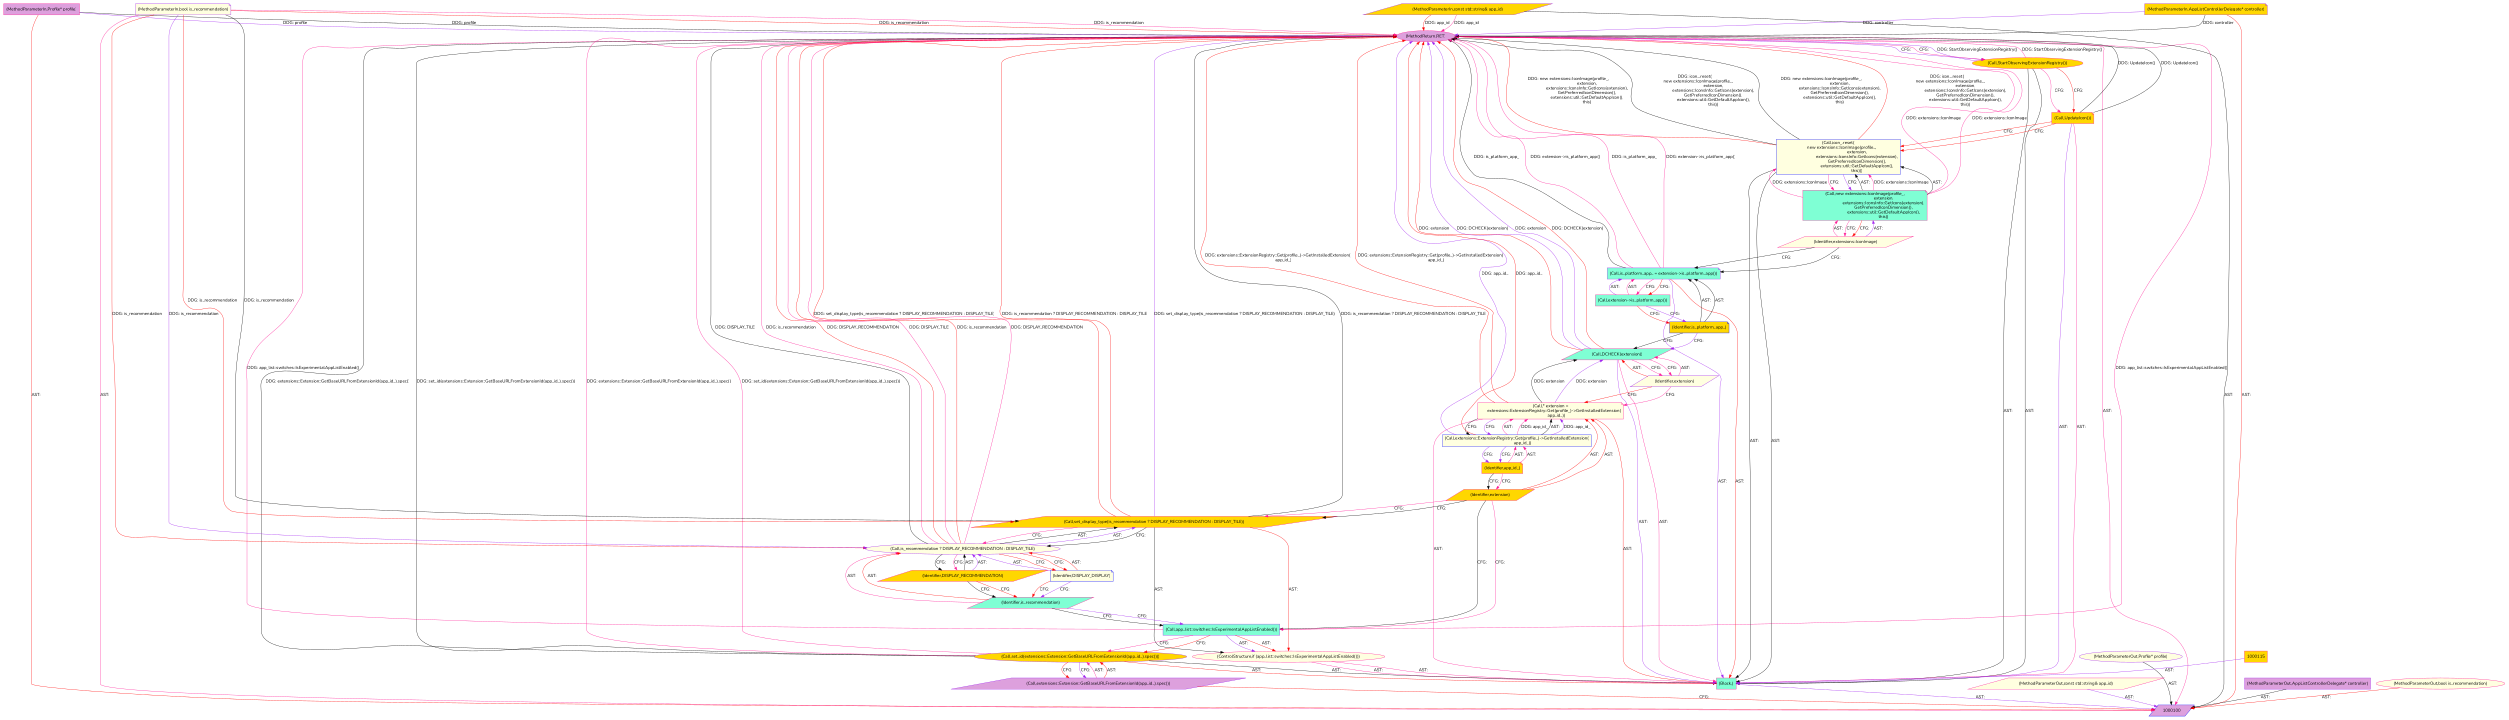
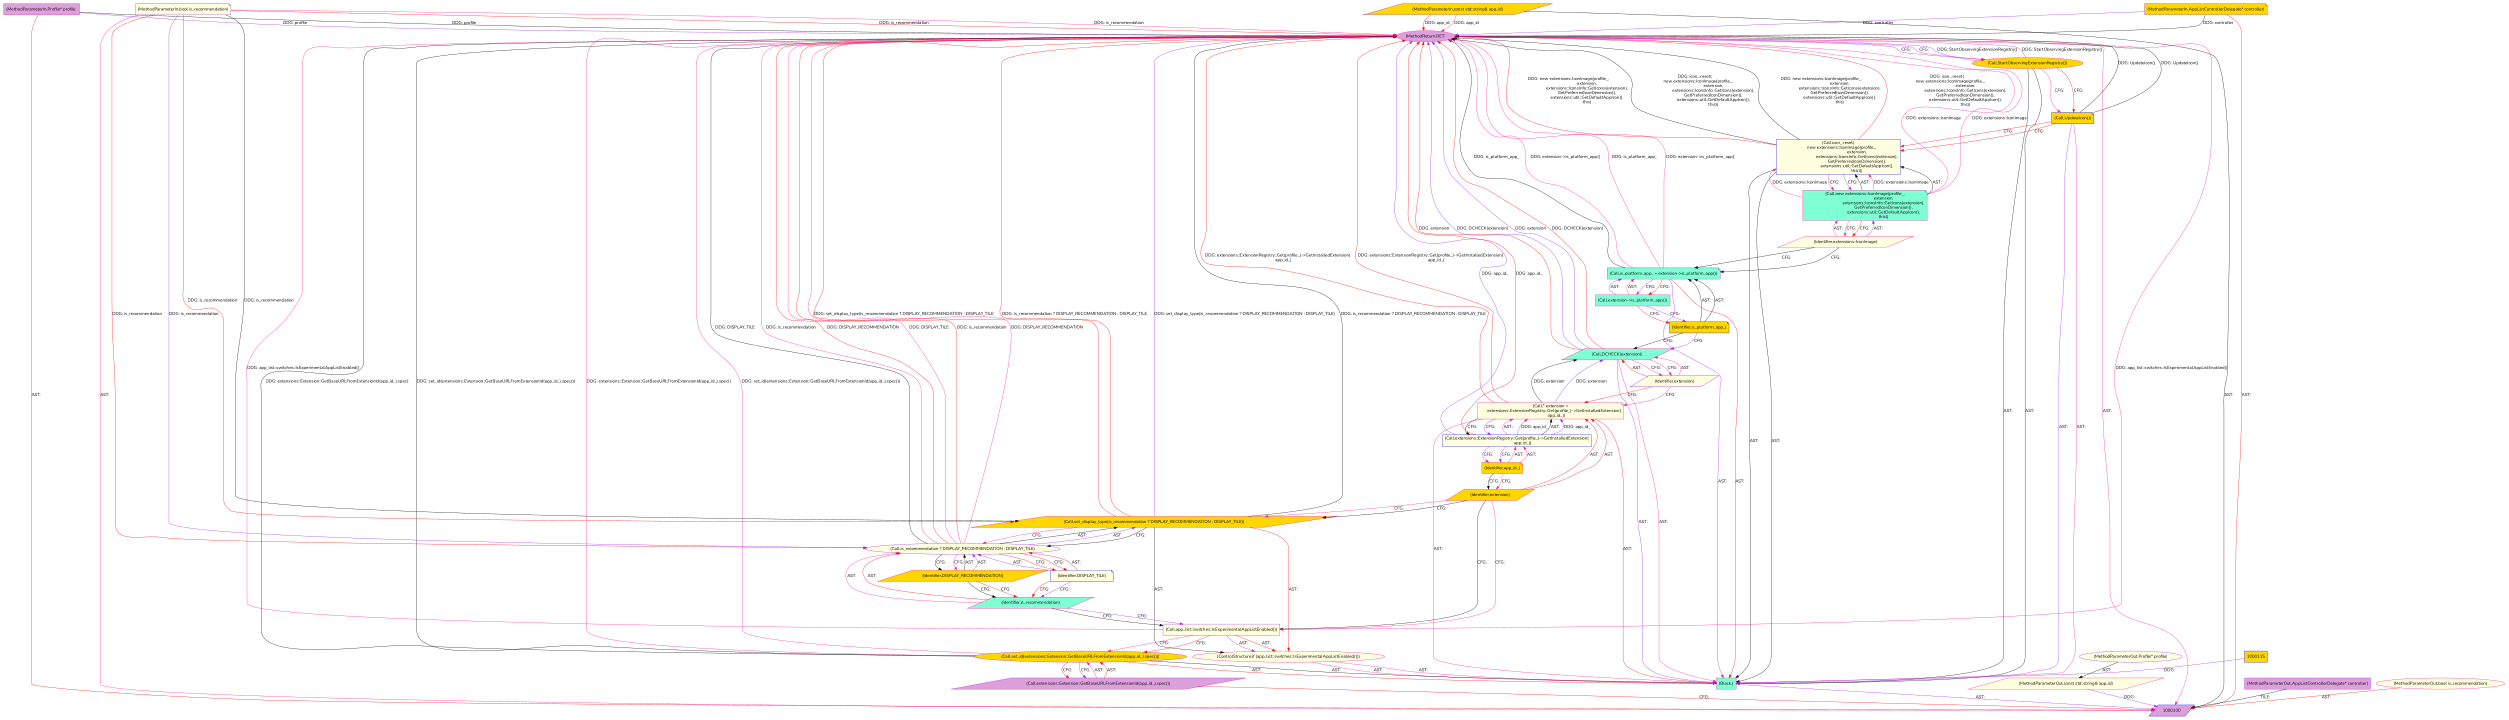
  digraph {
    fontname=Nunito
    node [color=deeppink fillcolor=lightyellow fontname=Nunito shape=parallelogram style=filled]
    edge [color=deeppink fontname=Nunito]
    n1 [fillcolor=plum label="(MethodReturn,RET)" shape=ellipse]
    n2 [fillcolor=gold label="(Call,StartObservingExtensionRegistry())" shape=ellipse]
    1000100 [color=blue fillcolor=plum]
    n4 [fillcolor=aquamarine label="(Block,)" shape=box]
-   n5 [fillcolor=gold label="(Call,UpdateIcon())" shape=note]
+   n5 [color=blue fillcolor=gold label="(Call,UpdateIcon())" shape=note]
    n6 [fillcolor=plum label="(MethodParameterIn,Profile* profile)" shape=box]
    n7 [color=purple label="(MethodParameterOut,Profile* profile)" shape=ellipse]
    n8 [label="(ControlStructure,if (app_list::switches::IsExperimentalAppListEnabled()))" shape=ellipse]
-   n9 [color=purple fillcolor=aquamarine label="(Call,app_list::switches::IsExperimentalAppListEnabled())" shape=box]
+   n9 [color=purple label="(Call,app_list::switches::IsExperimentalAppListEnabled())" shape=box]
    n10 [color=purple fillcolor=gold label="(Call,set_id(extensions::Extension::GetBaseURLFromExtensionId(app_id_).spec()))" shape=ellipse]
    n11 [color=purple fillcolor=plum label="(Call,extensions::Extension::GetBaseURLFromExtensionId(app_id_).spec())"]
    n12 [color=purple label="(Call,is_recommendation ? DISPLAY_RECOMMENDATION : DISPLAY_TILE)" shape=ellipse]
    n13 [fillcolor=gold label="(Identifier,DISPLAY_RECOMMENDATION)"]
    n14 [fillcolor=gold label="(Call,set_display_type(is_recommendation ? DISPLAY_RECOMMENDATION : DISPLAY_TILE))"]
-   n15 [color=blue label="(Identifier,DISPLAY_DISPLAY)" shape=note]
+   n15 [color=blue label="(Identifier,DISPLAY_TILE)" shape=note]
    n16 [fillcolor=aquamarine label="(Identifier,is_recommendation)"]
    n17 [label="(Call,* extension =\n      extensions::ExtensionRegistry::Get(profile_)->GetInstalledExtension(\n          app_id_))" shape=note]
    n18 [color=blue label="(Call,extensions::ExtensionRegistry::Get(profile_)->GetInstalledExtension(\n          app_id_))" shape=box]
    n19 [fillcolor=aquamarine label="(Call,DCHECK(extension))"]
    n20 [fillcolor=gold label="(Identifier,app_id_)" shape=note]
    n21 [color=purple label="(Identifier,extension)"]
    n22 [fillcolor=gold label="(Identifier,extension)"]
    n23 [fillcolor=aquamarine label="(Call,extension->is_platform_app())" shape=box]
    n24 [color=purple fillcolor=aquamarine label="(Call,is_platform_app_ = extension->is_platform_app())" shape=note]
    n25 [color=blue fillcolor=gold label="(Identifier,is_platform_app_)" shape=note]
    n26 [color=purple fillcolor=gold label="(MethodParameterIn,const std::string& app_id)"]
    n27 [label="(MethodParameterOut,const std::string& app_id)"]
    n28 [color=blue label="(Call,icon_.reset(\n      new extensions::IconImage(profile_,\n                                extension,\n                                extensions::IconsInfo::GetIcons(extension),\n                                GetPreferredIconDimension(),\n                                extensions::util::GetDefaultAppIcon(),\n                                this)))" shape=box]
    n29 [fillcolor=aquamarine label="(Call,new extensions::IconImage(profile_,\n                                extension,\n                                extensions::IconsInfo::GetIcons(extension),\n                                GetPreferredIconDimension(),\n                                extensions::util::GetDefaultAppIcon(),\n                                this))" shape=note]
    n30 [label="(Identifier,extensions::IconImage)"]
    n31 [color=purple fillcolor=gold label="(MethodParameterIn,AppListControllerDelegate* controller)" shape=note]
    n32 [color=purple fillcolor=plum label="(MethodParameterOut,AppListControllerDelegate* controller)" shape=box]
    n33 [color=purple label="(MethodParameterIn,bool is_recommendation)" shape=note]
    n34 [label="(MethodParameterOut,bool is_recommendation)" shape=ellipse]
-   1000115 [fillcolor=gold shape=box]
+   1000115 [color=blue fillcolor=gold shape=box]
    n1 -> n2 [color=purple label="CFG: "]
    n1 -> n2 [label="CFG: "]
    n1 -> 1000100 [label="AST: "]
    n2 -> n1 [color=purple label="DDG: StartObservingExtensionRegistry()"]
    n2 -> n1 [label="DDG: StartObservingExtensionRegistry()"]
    n2 -> n4 [color=black label="AST: "]
    n2 -> n4 [color=black label="AST: "]
    n2 -> n5 [label="CFG: "]
    n2 -> n5 [color=red label="CFG: "]
    n4 -> 1000100 [color=purple label="AST: "]
    n5 -> n1 [color=black label="DDG: UpdateIcon()"]
    n5 -> n1 [color=black label="DDG: UpdateIcon()"]
    n5 -> n4 [label="AST: "]
    n5 -> n4 [color=purple label="AST: "]
    n5 -> n28 [color=red label="CFG: "]
    n5 -> n28 [color=red label="CFG: "]
    n6 -> n1 [color=black label="DDG: profile"]
    n6 -> n1 [color=purple label="DDG: profile"]
    n6 -> 1000100 [color=red label="AST: "]
-   n7 -> 1000100 [color=black label="AST: "]
+   n7 -> n27 [color=black label="AST: "]
    n8 -> n4 [label="AST: "]
    n8 -> n4 [label="AST: "]
    n9 -> n1 [label="DDG: app_list::switches::IsExperimentalAppListEnabled()"]
    n9 -> n1 [label="DDG: app_list::switches::IsExperimentalAppListEnabled()"]
    n9 -> n8 [color=purple label="AST: "]
    n9 -> n8 [color=red label="AST: "]
    n9 -> n10 [color=red label="CFG: "]
    n9 -> n10 [label="CFG: "]
    n10 -> n1 [color=black label="DDG: extensions::Extension::GetBaseURLFromExtensionId(app_id_).spec()"]
    n10 -> n1 [color=black label="DDG: set_id(extensions::Extension::GetBaseURLFromExtensionId(app_id_).spec())"]
    n10 -> n1 [label="DDG: extensions::Extension::GetBaseURLFromExtensionId(app_id_).spec()"]
    n10 -> n1 [label="DDG: set_id(extensions::Extension::GetBaseURLFromExtensionId(app_id_).spec())"]
    n10 -> n4 [color=red label="AST: "]
    n10 -> n4 [color=black label="AST: "]
    n10 -> n11 [color=red label="CFG: "]
    n10 -> n11 [color=purple label="CFG: "]
    n11 -> 1000100 [color=red label="CFG: "]
    n11 -> n10 [label="AST: "]
    n11 -> n10 [color=red label="AST: "]
    n12 -> n1 [color=black label="DDG: DISPLAY_TILE"]
    n12 -> n1 [label="DDG: is_recommendation"]
    n12 -> n1 [color=red label="DDG: DISPLAY_RECOMMENDATION"]
    n12 -> n1 [label="DDG: DISPLAY_TILE"]
    n12 -> n1 [color=red label="DDG: is_recommendation"]
    n12 -> n1 [label="DDG: DISPLAY_RECOMMENDATION"]
    n12 -> n13 [color=black label="CFG: "]
    n12 -> n13 [label="CFG: "]
    n12 -> n14 [color=black label="AST: "]
    n12 -> n14 [color=purple label="AST: "]
    n12 -> n15 [color=red label="CFG: "]
    n12 -> n15 [color=red label="CFG: "]
    n13 -> n12 [color=black label="AST: "]
    n13 -> n12 [color=purple label="AST: "]
    n13 -> n16 [color=red label="CFG: "]
    n13 -> n16 [color=black label="CFG: "]
    n14 -> n1 [color=red label="DDG: set_display_type(is_recommendation ? DISPLAY_RECOMMENDATION : DISPLAY_TILE)"]
    n14 -> n1 [color=red label="DDG: is_recommendation ? DISPLAY_RECOMMENDATION : DISPLAY_TILE"]
    n14 -> n1 [color=purple label="DDG: set_display_type(is_recommendation ? DISPLAY_RECOMMENDATION : DISPLAY_TILE)"]
    n14 -> n1 [color=black label="DDG: is_recommendation ? DISPLAY_RECOMMENDATION : DISPLAY_TILE"]
    n14 -> n8 [color=red label="AST: "]
    n14 -> n8 [color=black label="AST: "]
    n14 -> n12 [label="CFG: "]
    n14 -> n12 [color=black label="CFG: "]
    n15 -> n12 [color=red label="AST: "]
    n15 -> n12 [color=purple label="AST: "]
    n15 -> n16 [color=purple label="CFG: "]
    n15 -> n16 [color=red label="CFG: "]
    n16 -> n9 [color=purple label="CFG: "]
    n16 -> n9 [color=black label="CFG: "]
    n16 -> n12 [label="AST: "]
    n16 -> n12 [color=red label="AST: "]
    n17 -> n1 [color=red label="DDG: extensions::ExtensionRegistry::Get(profile_)->GetInstalledExtension(\n          app_id_)"]
    n17 -> n1 [color=red label="DDG: extensions::ExtensionRegistry::Get(profile_)->GetInstalledExtension(\n          app_id_)"]
    n17 -> n4 [color=red label="AST: "]
    n17 -> n4 [label="AST: "]
    n17 -> n18 [color=black label="CFG: "]
    n17 -> n18 [color=purple label="CFG: "]
    n17 -> n19 [color=black label="DDG: extension"]
    n17 -> n19 [color=purple label="DDG: extension"]
    n18 -> n1 [color=purple label="DDG: app_id_"]
    n18 -> n1 [color=red label="DDG: app_id_"]
    n18 -> n17 [label="AST: "]
    n18 -> n17 [label="DDG: app_id_"]
    n18 -> n17 [color=black label="AST: "]
    n18 -> n17 [color=purple label="DDG: app_id_"]
    n18 -> n20 [color=purple label="CFG: "]
    n18 -> n20 [color=purple label="CFG: "]
    n19 -> n1 [color=red label="DDG: extension"]
    n19 -> n1 [color=purple label="DDG: DCHECK(extension)"]
    n19 -> n1 [color=purple label="DDG: extension"]
    n19 -> n1 [color=red label="DDG: DCHECK(extension)"]
    n19 -> n4 [color=purple label="AST: "]
    n19 -> n4 [label="AST: "]
    n19 -> n21 [label="CFG: "]
    n19 -> n21 [label="CFG: "]
    n20 -> n18 [label="AST: "]
    n20 -> n18 [label="AST: "]
    n20 -> n22 [color=black label="CFG: "]
    n20 -> n22 [label="CFG: "]
    n21 -> n17 [label="CFG: "]
    n21 -> n17 [color=red label="CFG: "]
    n21 -> n19 [label="AST: "]
    n21 -> n19 [color=red label="AST: "]
    n22 -> n9 [color=black label="CFG: "]
    n22 -> n9 [label="CFG: "]
    n22 -> n14 [label="CFG: "]
    n22 -> n14 [color=black label="CFG: "]
    n22 -> n17 [color=red label="AST: "]
    n22 -> n17 [color=red label="AST: "]
    n23 -> n24 [color=purple label="AST: "]
    n23 -> n24 [label="AST: "]
    n23 -> n25 [color=purple label="CFG: "]
    n23 -> n25 [color=red label="CFG: "]
    n24 -> n1 [color=black label="DDG: is_platform_app_"]
    n24 -> n1 [label="DDG: extension->is_platform_app()"]
    n24 -> n1 [label="DDG: is_platform_app_"]
    n24 -> n1 [label="DDG: extension->is_platform_app()"]
    n24 -> n4 [color=purple label="AST: "]
    n24 -> n4 [color=red label="AST: "]
    n24 -> n23 [label="CFG: "]
    n24 -> n23 [color=red label="CFG: "]
    n25 -> n19 [color=purple label="CFG: "]
    n25 -> n19 [color=black label="CFG: "]
    n25 -> n24 [color=black label="AST: "]
    n25 -> n24 [color=black label="AST: "]
    n26 -> n1 [label="DDG: app_id"]
    n26 -> n1 [color=red label="DDG: app_id"]
    n26 -> 1000100 [color=black label="AST: "]
-   n27 -> 1000100 [color=purple label="AST: "]
+   n27 -> 1000100 [color=purple label="DDG: "]
    n28 -> n1 [color=red label="DDG: new extensions::IconImage(profile_,\n                                extension,\n                                extensions::IconsInfo::GetIcons(extension),\n                                GetPreferredIconDimension(),\n                                extensions::util::GetDefaultAppIcon(),\n                                this)"]
    n28 -> n1 [color=black label="DDG: icon_.reset(\n      new extensions::IconImage(profile_,\n                                extension,\n                                extensions::IconsInfo::GetIcons(extension),\n                                GetPreferredIconDimension(),\n                                extensions::util::GetDefaultAppIcon(),\n                                this))"]
    n28 -> n1 [color=black label="DDG: new extensions::IconImage(profile_,\n                                extension,\n                                extensions::IconsInfo::GetIcons(extension),\n                                GetPreferredIconDimension(),\n                                extensions::util::GetDefaultAppIcon(),\n                                this)"]
    n28 -> n1 [color=red label="DDG: icon_.reset(\n      new extensions::IconImage(profile_,\n                                extension,\n                                extensions::IconsInfo::GetIcons(extension),\n                                GetPreferredIconDimension(),\n                                extensions::util::GetDefaultAppIcon(),\n                                this))"]
    n28 -> n4 [color=black label="AST: "]
    n28 -> n4 [color=black label="AST: "]
    n28 -> n29 [label="CFG: "]
    n28 -> n29 [color=purple label="CFG: "]
    n29 -> n1 [label="DDG: extensions::IconImage"]
    n29 -> n1 [label="DDG: extensions::IconImage"]
    n29 -> n28 [color=black label="AST: "]
    n29 -> n28 [label="DDG: extensions::IconImage"]
    n29 -> n28 [color=black label="AST: "]
    n29 -> n28 [label="DDG: extensions::IconImage"]
    n29 -> n30 [label="CFG: "]
    n29 -> n30 [color=red label="CFG: "]
    n30 -> n24 [color=black label="CFG: "]
    n30 -> n24 [color=black label="CFG: "]
    n30 -> n29 [color=purple label="AST: "]
    n30 -> n29 [label="AST: "]
    n31 -> n1 [color=black label="DDG: controller"]
    n31 -> n1 [color=purple label="DDG: controller"]
    n31 -> 1000100 [color=red label="AST: "]
-   n32 -> 1000100 [color=black label="AST: "]
+   n32 -> 1000100 [color=black label="TILE: "]
    n33 -> n1 [color=red label="DDG: is_recommendation"]
    n33 -> n1 [label="DDG: is_recommendation"]
    n33 -> 1000100 [label="AST: "]
    n33 -> n12 [color=red label="DDG: is_recommendation"]
    n33 -> n12 [color=purple label="DDG: is_recommendation"]
    n33 -> n14 [color=red label="DDG: is_recommendation"]
    n33 -> n14 [color=black label="DDG: is_recommendation"]
    n34 -> 1000100 [color=red label="AST: "]
-   1000115 -> n4 [color=purple label="AST: "]
+   1000115 -> n4 [color=purple label="DDG: "]
  }
